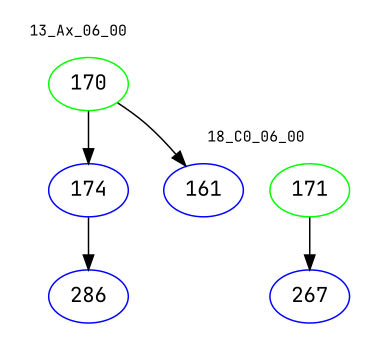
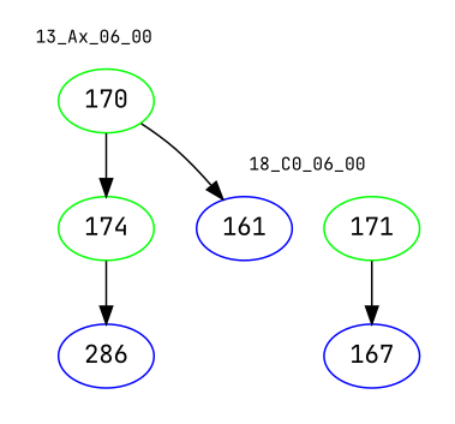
  digraph {
    fontname="JetBrains Mono"
    node [color=blue fontname="JetBrains Mono"]
    edge [color=black fontname="JetBrains Mono"]
    n1 [color=green label=170]
-   n2 [label=174]
+   n2 [color=green label=174]
    n3 [label=286]
    n4 [color=green label=171]
-   n5 [label=267]
+   n5 [label=167]
    n6 [label=161]
    subgraph cluster_1 {
      color=white
      fontsize=10
      label="13_Ax_06_00"
      n1
      n2
      n3
    }
    subgraph cluster_2 {
      color=white
      fontsize=10
      label="18_C0_06_00"
      n4
      n5
      n6
    }
    n1 -> n2
    n1 -> n6
    n2 -> n3
    n4 -> n5
  }
